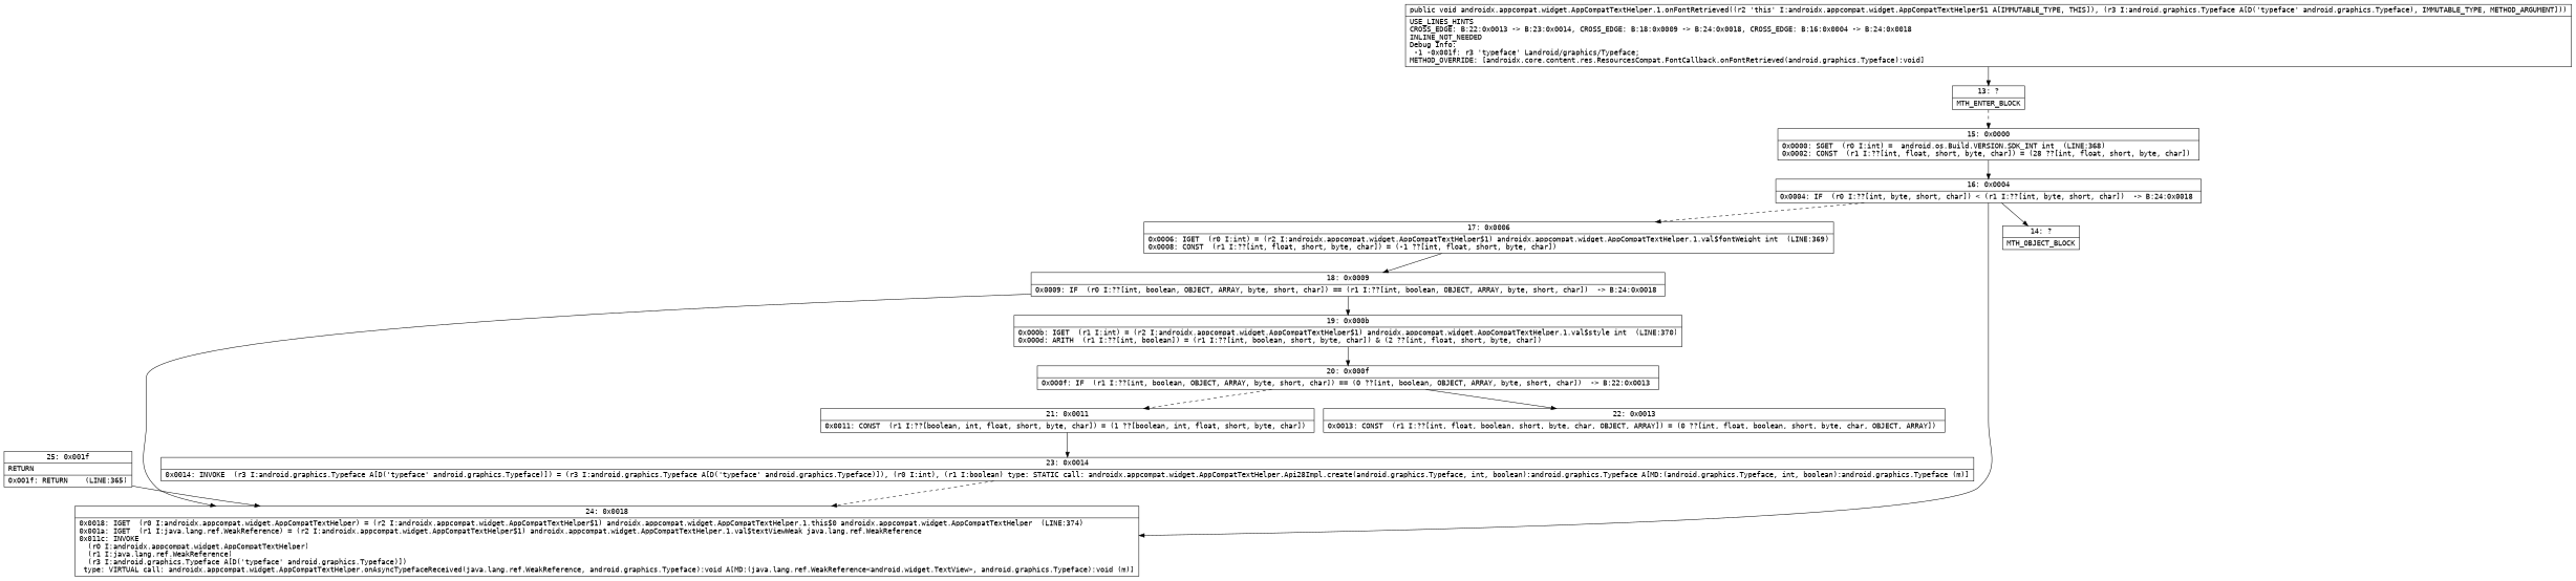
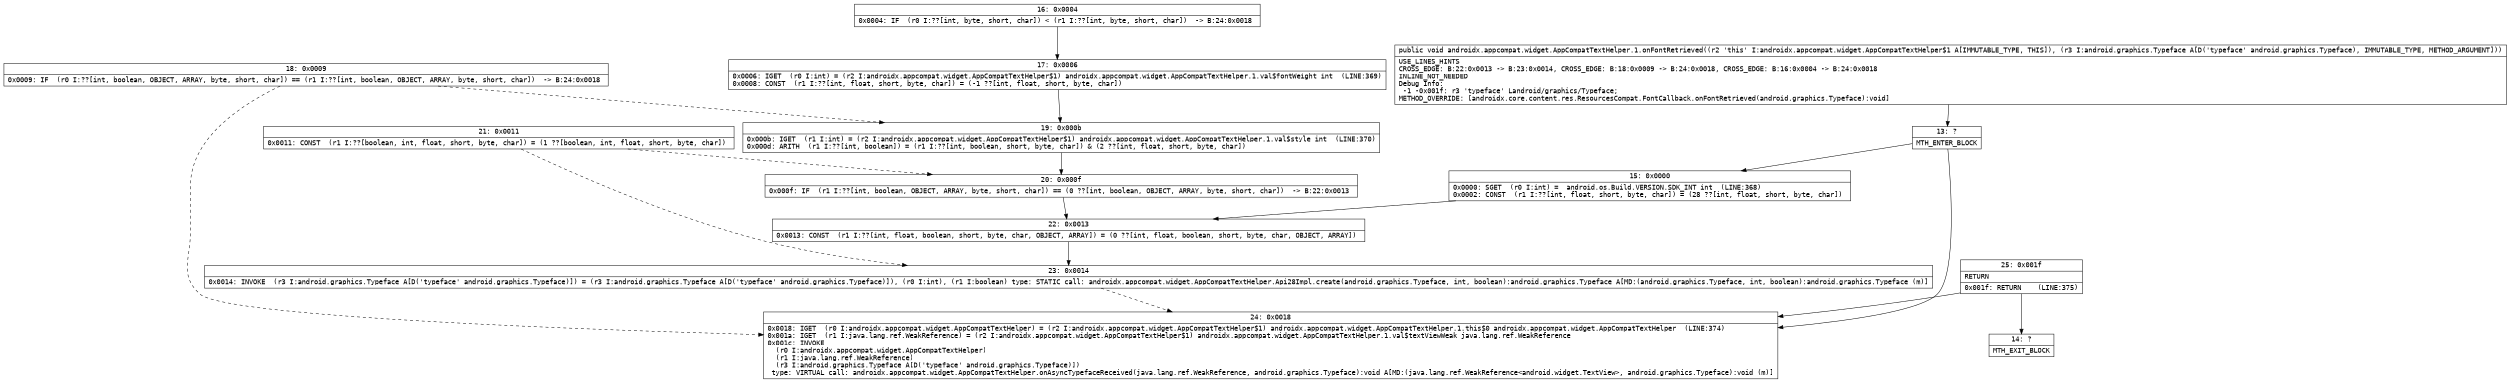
  digraph {
    fontname="DejaVu Sans Mono"
    node [fontname="DejaVu Sans Mono" shape=record]
    edge [fontname="DejaVu Sans Mono"]
    n1 [label="{13\:\ ?|MTH_ENTER_BLOCK\l}"]
    n2 [label="{15\:\ 0x0000|0x0000: SGET  (r0 I:int) =  android.os.Build.VERSION.SDK_INT int  (LINE:368)\l0x0002: CONST  (r1 I:??[int, float, short, byte, char]) = (28 ??[int, float, short, byte, char]) \l}"]
    n3 [label="{16\:\ 0x0004|0x0004: IF  (r0 I:??[int, byte, short, char]) \< (r1 I:??[int, byte, short, char])  \-\> B:24:0x0018 \l}"]
    n4 [label="{17\:\ 0x0006|0x0006: IGET  (r0 I:int) = (r2 I:androidx.appcompat.widget.AppCompatTextHelper$1) androidx.appcompat.widget.AppCompatTextHelper.1.val$fontWeight int  (LINE:369)\l0x0008: CONST  (r1 I:??[int, float, short, byte, char]) = (\-1 ??[int, float, short, byte, char]) \l}"]
-   n5 [label="{24\:\ 0x0018|0x0018: IGET  (r0 I:androidx.appcompat.widget.AppCompatTextHelper) = (r2 I:androidx.appcompat.widget.AppCompatTextHelper$1) androidx.appcompat.widget.AppCompatTextHelper.1.this$0 androidx.appcompat.widget.AppCompatTextHelper  (LINE:374)\l0x001a: IGET  (r1 I:java.lang.ref.WeakReference) = (r2 I:androidx.appcompat.widget.AppCompatTextHelper$1) androidx.appcompat.widget.AppCompatTextHelper.1.val$textViewWeak java.lang.ref.WeakReference \l0x011c: INVOKE  \l  (r0 I:androidx.appcompat.widget.AppCompatTextHelper)\l  (r1 I:java.lang.ref.WeakReference)\l  (r3 I:android.graphics.Typeface A[D('typeface' android.graphics.Typeface)])\l type: VIRTUAL call: androidx.appcompat.widget.AppCompatTextHelper.onAsyncTypefaceReceived(java.lang.ref.WeakReference, android.graphics.Typeface):void A[MD:(java.lang.ref.WeakReference\<android.widget.TextView\>, android.graphics.Typeface):void (m)]\l}"]
+   n5 [label="{24\:\ 0x0018|0x0018: IGET  (r0 I:androidx.appcompat.widget.AppCompatTextHelper) = (r2 I:androidx.appcompat.widget.AppCompatTextHelper$1) androidx.appcompat.widget.AppCompatTextHelper.1.this$0 androidx.appcompat.widget.AppCompatTextHelper  (LINE:374)\l0x001a: IGET  (r1 I:java.lang.ref.WeakReference) = (r2 I:androidx.appcompat.widget.AppCompatTextHelper$1) androidx.appcompat.widget.AppCompatTextHelper.1.val$textViewWeak java.lang.ref.WeakReference \l0x001c: INVOKE  \l  (r0 I:androidx.appcompat.widget.AppCompatTextHelper)\l  (r1 I:java.lang.ref.WeakReference)\l  (r3 I:android.graphics.Typeface A[D('typeface' android.graphics.Typeface)])\l type: VIRTUAL call: androidx.appcompat.widget.AppCompatTextHelper.onAsyncTypefaceReceived(java.lang.ref.WeakReference, android.graphics.Typeface):void A[MD:(java.lang.ref.WeakReference\<android.widget.TextView\>, android.graphics.Typeface):void (m)]\l}"]
    n6 [label="{18\:\ 0x0009|0x0009: IF  (r0 I:??[int, boolean, OBJECT, ARRAY, byte, short, char]) == (r1 I:??[int, boolean, OBJECT, ARRAY, byte, short, char])  \-\> B:24:0x0018 \l}"]
    n7 [label="{19\:\ 0x000b|0x000b: IGET  (r1 I:int) = (r2 I:androidx.appcompat.widget.AppCompatTextHelper$1) androidx.appcompat.widget.AppCompatTextHelper.1.val$style int  (LINE:370)\l0x000d: ARITH  (r1 I:??[int, boolean]) = (r1 I:??[int, boolean, short, byte, char]) & (2 ??[int, float, short, byte, char]) \l}"]
    n8 [label="{20\:\ 0x000f|0x000f: IF  (r1 I:??[int, boolean, OBJECT, ARRAY, byte, short, char]) == (0 ??[int, boolean, OBJECT, ARRAY, byte, short, char])  \-\> B:22:0x0013 \l}"]
    n9 [label="{21\:\ 0x0011|0x0011: CONST  (r1 I:??[boolean, int, float, short, byte, char]) = (1 ??[boolean, int, float, short, byte, char]) \l}"]
    n10 [label="{22\:\ 0x0013|0x0013: CONST  (r1 I:??[int, float, boolean, short, byte, char, OBJECT, ARRAY]) = (0 ??[int, float, boolean, short, byte, char, OBJECT, ARRAY]) \l}"]
    n11 [label="{23\:\ 0x0014|0x0014: INVOKE  (r3 I:android.graphics.Typeface A[D('typeface' android.graphics.Typeface)]) = (r3 I:android.graphics.Typeface A[D('typeface' android.graphics.Typeface)]), (r0 I:int), (r1 I:boolean) type: STATIC call: androidx.appcompat.widget.AppCompatTextHelper.Api28Impl.create(android.graphics.Typeface, int, boolean):android.graphics.Typeface A[MD:(android.graphics.Typeface, int, boolean):android.graphics.Typeface (m)]\l}"]
-   n12 [label="{25\:\ 0x001f|RETURN\l|0x001f: RETURN    (LINE:365)\l}"]
-   n13 [label="{14\:\ ?|MTH_OBJECT_BLOCK\l}"]
+   n12 [label="{25\:\ 0x001f|RETURN\l|0x001f: RETURN    (LINE:375)\l}"]
+   n13 [label="{14\:\ ?|MTH_EXIT_BLOCK\l}"]
    n14 [label="{public void androidx.appcompat.widget.AppCompatTextHelper.1.onFontRetrieved((r2 'this' I:androidx.appcompat.widget.AppCompatTextHelper$1 A[IMMUTABLE_TYPE, THIS]), (r3 I:android.graphics.Typeface A[D('typeface' android.graphics.Typeface), IMMUTABLE_TYPE, METHOD_ARGUMENT]))  | USE_LINES_HINTS\lCROSS_EDGE: B:22:0x0013 \-\> B:23:0x0014, CROSS_EDGE: B:18:0x0009 \-\> B:24:0x0018, CROSS_EDGE: B:16:0x0004 \-\> B:24:0x0018\lINLINE_NOT_NEEDED\lDebug Info:\l  \-1 \-0x001f: r3 'typeface' Landroid\/graphics\/Typeface;\lMETHOD_OVERRIDE: [androidx.core.content.res.ResourcesCompat.FontCallback.onFontRetrieved(android.graphics.Typeface):void]\l}"]
-   n1 -> n2 [style=dashed]
-   n2 -> n3
-   n3 -> n4 [style=dashed]
-   n3 -> n5
-   n4 -> n6
-   n6 -> n5
-   n6 -> n7 [style=solid]
+   n1 -> n2
+   n2 -> n10
+   n3 -> n4 [style=solid]
+   n1 -> n5
+   n4 -> n7
+   n6 -> n5 [style=dashed]
+   n6 -> n7 [style=dashed]
    n7 -> n8
-   n8 -> n9 [style=dashed]
+   n9 -> n8 [style=dashed]
    n8 -> n10
-   n9 -> n11
+   n9 -> n11 [style=dashed]
+   n10 -> n11
    n11 -> n5 [style=dashed]
    n12 -> n5
-   n3 -> n13
+   n12 -> n13
    n14 -> n1
  }
